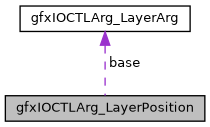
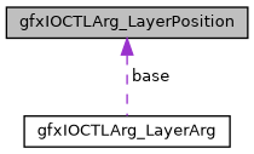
  digraph {
    node [color=black fontname=Helvetica fontsize=10 shape=record style=filled]
    n1 [fillcolor=grey75 fontcolor=black height=0.2 label=gfxIOCTLArg_LayerPosition width=0.4]
    n2 [fillcolor=white height=0.2 label=gfxIOCTLArg_LayerArg width=0.4]
-   n2 -> n1 [color=darkorchid3 dir=back fontname=Helvetica fontsize=10 label=" base" labelfontname=Helvetica labelfontsize=10 style=dashed]
+   n1 -> n2 [color=darkorchid3 dir=back fontname=Helvetica fontsize=10 label=" base" labelfontname=Helvetica labelfontsize=10 style=dashed]
  }
